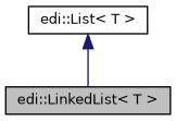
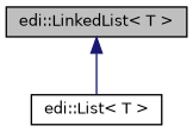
  digraph {
    node [color=black fontname=Helvetica fontsize=10 shape=record style=filled]
    n1 [fillcolor=grey75 fontcolor=black height=0.2 label="edi::LinkedList\< T \>" width=0.4]
    n2 [fillcolor=white height=0.2 label="edi::List\< T \>" width=0.4]
-   n2 -> n1 [color=midnightblue dir=back fontname=Helvetica fontsize=10 labelfontname=Helvetica labelfontsize=10 style=solid]
+   n1 -> n2 [color=midnightblue dir=back fontname=Helvetica fontsize=10 labelfontname=Helvetica labelfontsize=10 style=solid]
  }
